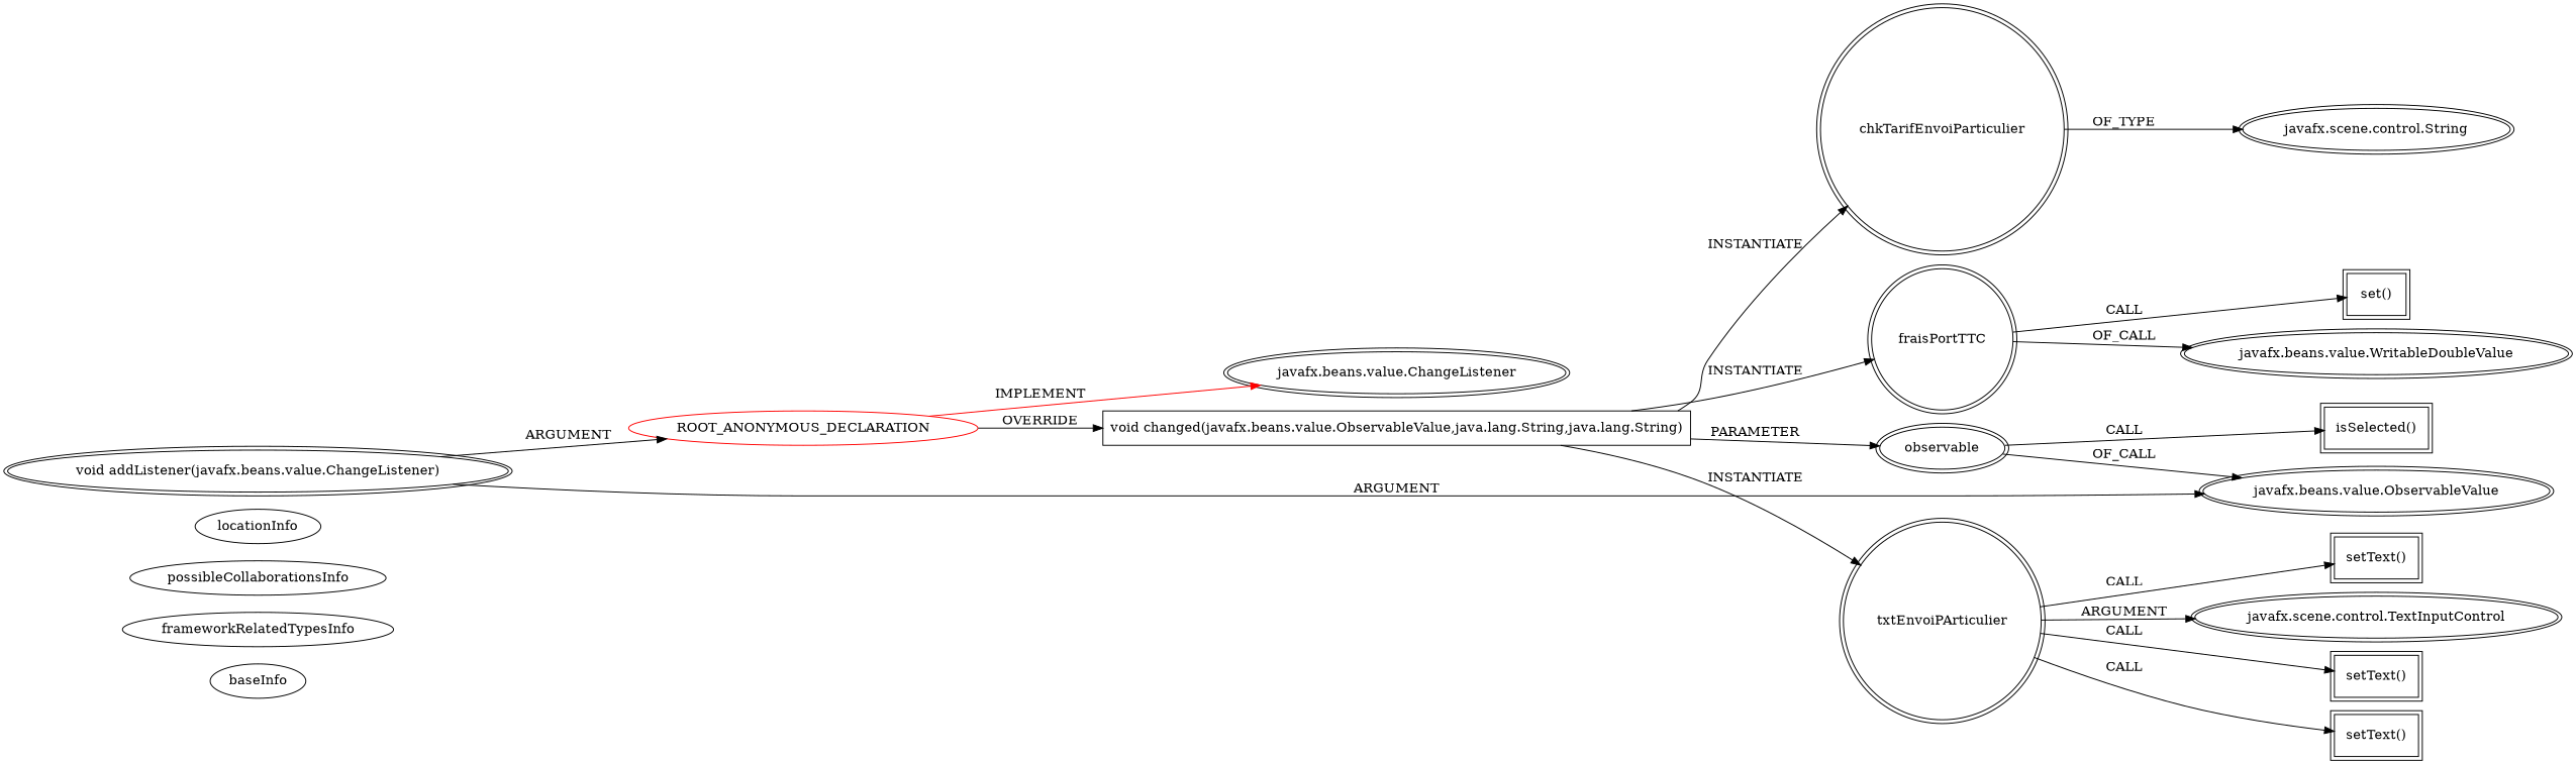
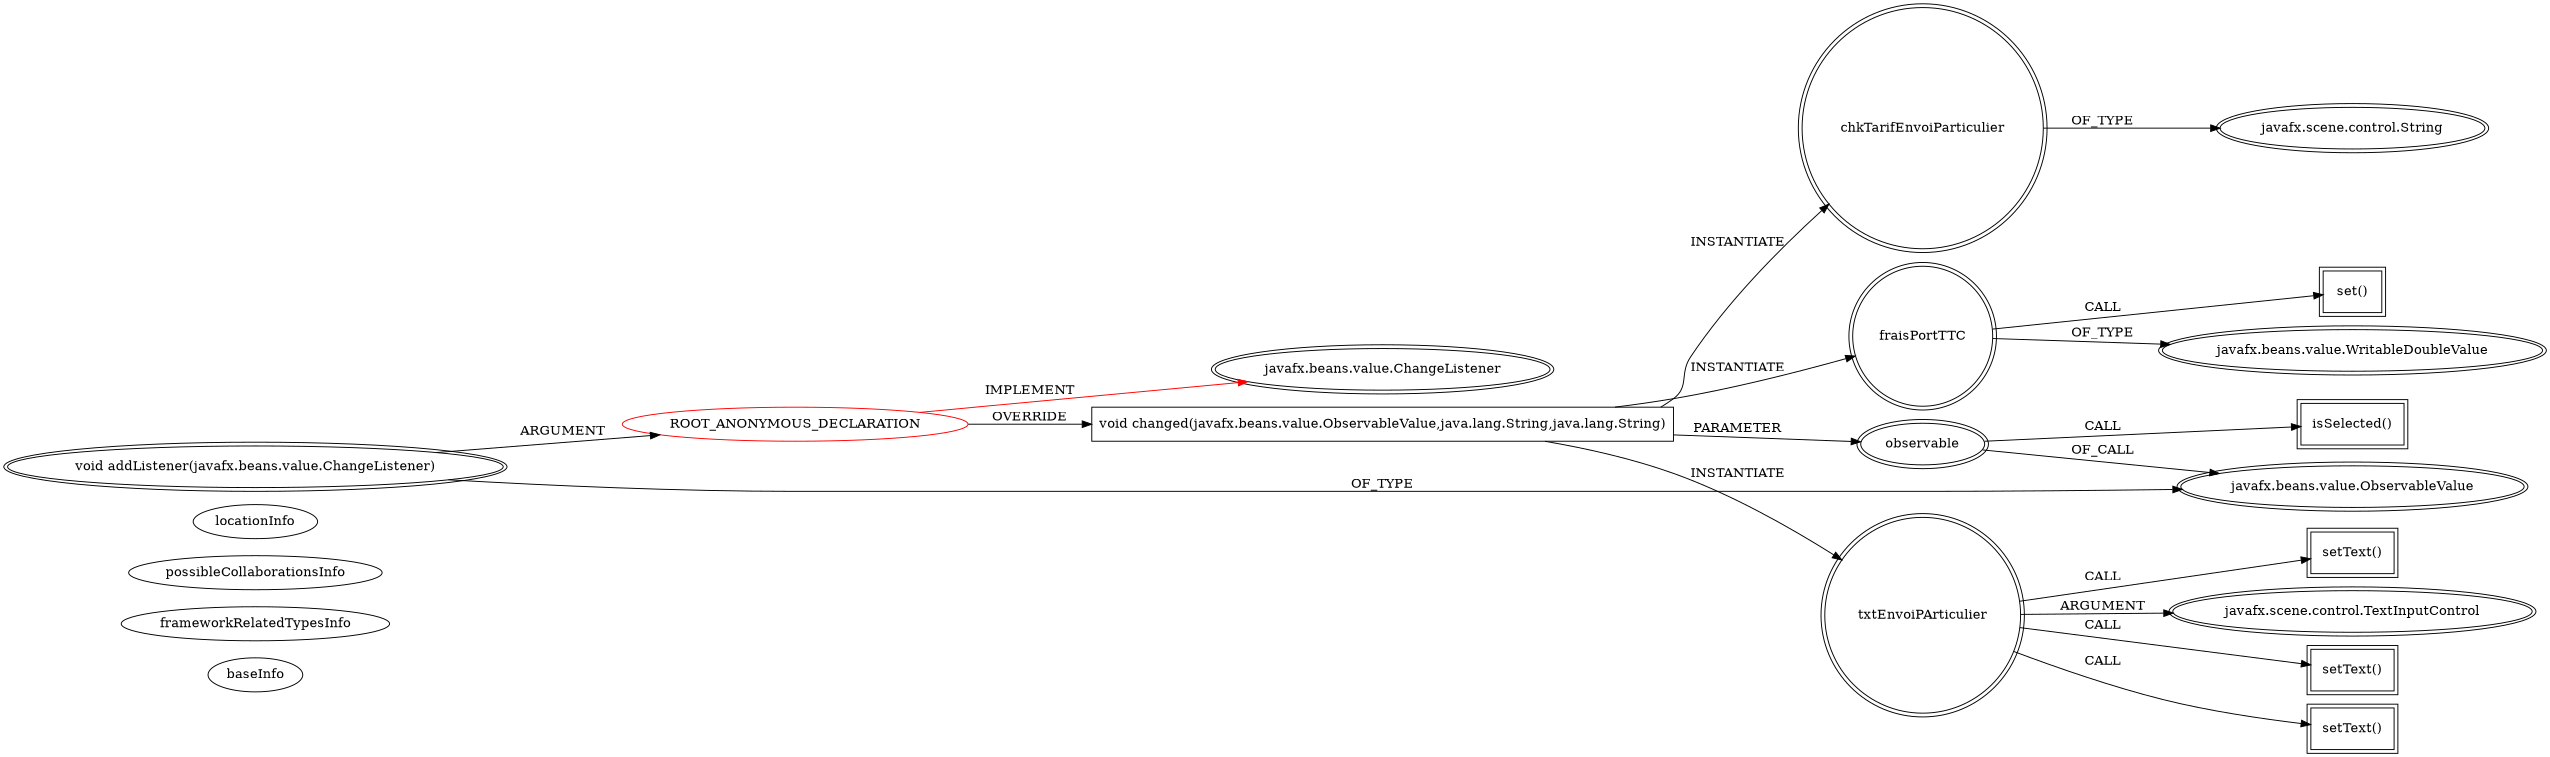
  digraph {
    rankdir=LR
    node [isFrameworkType=true vertexType=INSIDE_CALL peripheries=2]
    baseInfo [category=extension_graph graphId=2087 isAnonymous=true possibleRelation=false isFrameworkType="" vertexType="" peripheries=""]
    frameworkRelatedTypesInfo [0="javafx.beans.value.ChangeListener" isFrameworkType="" vertexType="" peripheries=""]
    possibleCollaborationsInfo [isFrameworkType="" vertexType="" peripheries=""]
    locationInfo [contextSignature="void initialize(java.net.URL,java.util.ResourceBundle)" filePath="/bianconejo-CEFX/CEFX-master/src/cefx/CECommandeController.java" graphId=2087 projectName="bianconejo-CEFX" isFrameworkType="" vertexType="" peripheries=""]
    n5 [color=red isFrameworkType=false label=ROOT_ANONYMOUS_DECLARATION vertexType=ROOT_ANONYMOUS_DECLARATION peripheries=""]
    n6 [label="javafx.beans.value.ChangeListener" vertexType=FRAMEWORK_INTERFACE_TYPE]
    n7 [isFrameworkType=false label="void changed(javafx.beans.value.ObservableValue,java.lang.String,java.lang.String)" shape=box vertexType=OVERRIDING_METHOD_DECLARATION peripheries=""]
    n8 [label=observable vertexType=PARAMETER_DECLARATION]
    n9 [label=txtEnvoiPArticulier shape=circle vertexType=VARIABLE_EXPRESION]
    n10 [label=chkTarifEnvoiParticulier shape=circle vertexType=VARIABLE_EXPRESION]
    n11 [label=fraisPortTTC shape=circle vertexType=VARIABLE_EXPRESION]
    n12 [label="void addListener(javafx.beans.value.ChangeListener)" vertexType=OUTSIDE_CALL]
    n13 [label="javafx.beans.value.ObservableValue" vertexType=FRAMEWORK_INTERFACE_TYPE]
    n14 [label="isSelected()" shape=box]
    n15 [label="javafx.scene.control.TextInputControl" vertexType=FRAMEWORK_CLASS_TYPE]
    n16 [label="setText()" shape=box]
    n17 [label="setText()" shape=box]
    n18 [label="setText()" shape=box]
    n19 [label="javafx.scene.control.String" vertexType=FRAMEWORK_CLASS_TYPE]
    n20 [label="javafx.beans.value.WritableDoubleValue" vertexType=FRAMEWORK_INTERFACE_TYPE]
    n21 [label="set()" shape=box]
    n5 -> n6 [color=red label=IMPLEMENT]
    n5 -> n7 [label=OVERRIDE]
    n7 -> n8 [label=PARAMETER]
    n7 -> n9 [label=INSTANTIATE]
    n7 -> n10 [label=INSTANTIATE]
    n7 -> n11 [label=INSTANTIATE]
    n8 -> n13 [label=OF_CALL]
    n8 -> n14 [label=CALL]
    n9 -> n15 [label=ARGUMENT]
    n9 -> n16 [label=CALL]
    n9 -> n17 [label=CALL]
    n9 -> n18 [label=CALL]
    n10 -> n19 [label=OF_TYPE]
-   n11 -> n20 [label=OF_CALL]
+   n11 -> n20 [label=OF_TYPE]
    n11 -> n21 [label=CALL]
    n12 -> n5 [label=ARGUMENT]
-   n12 -> n13 [label=ARGUMENT]
+   n12 -> n13 [label=OF_TYPE]
  }
